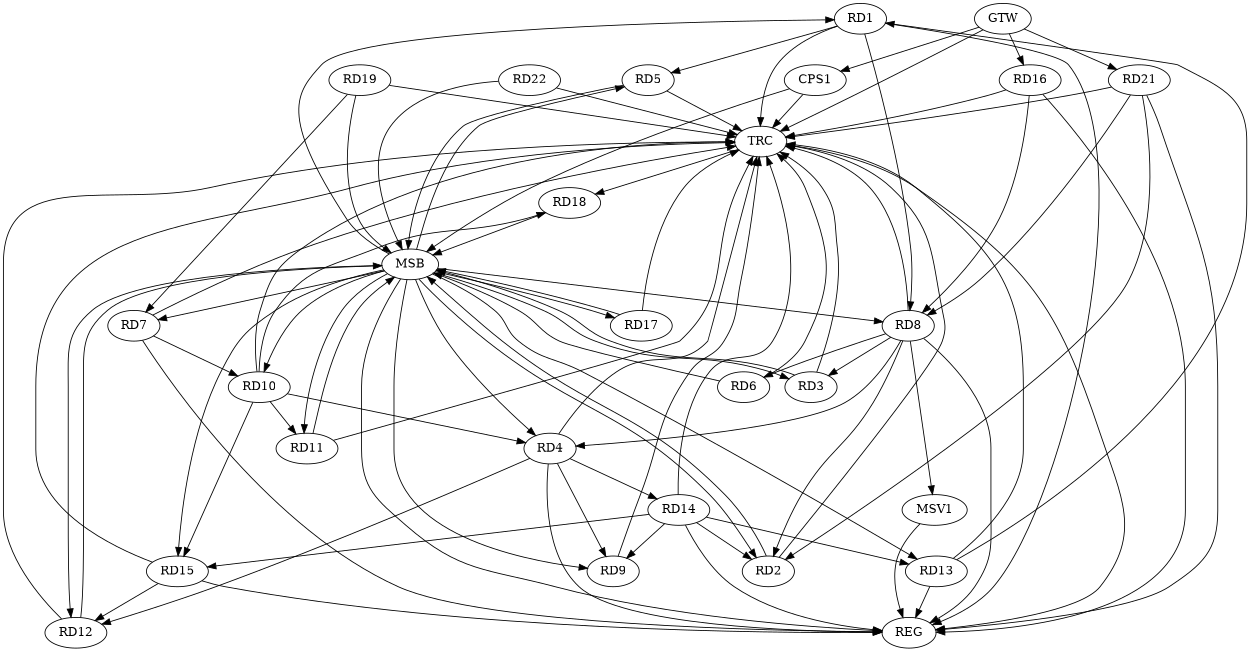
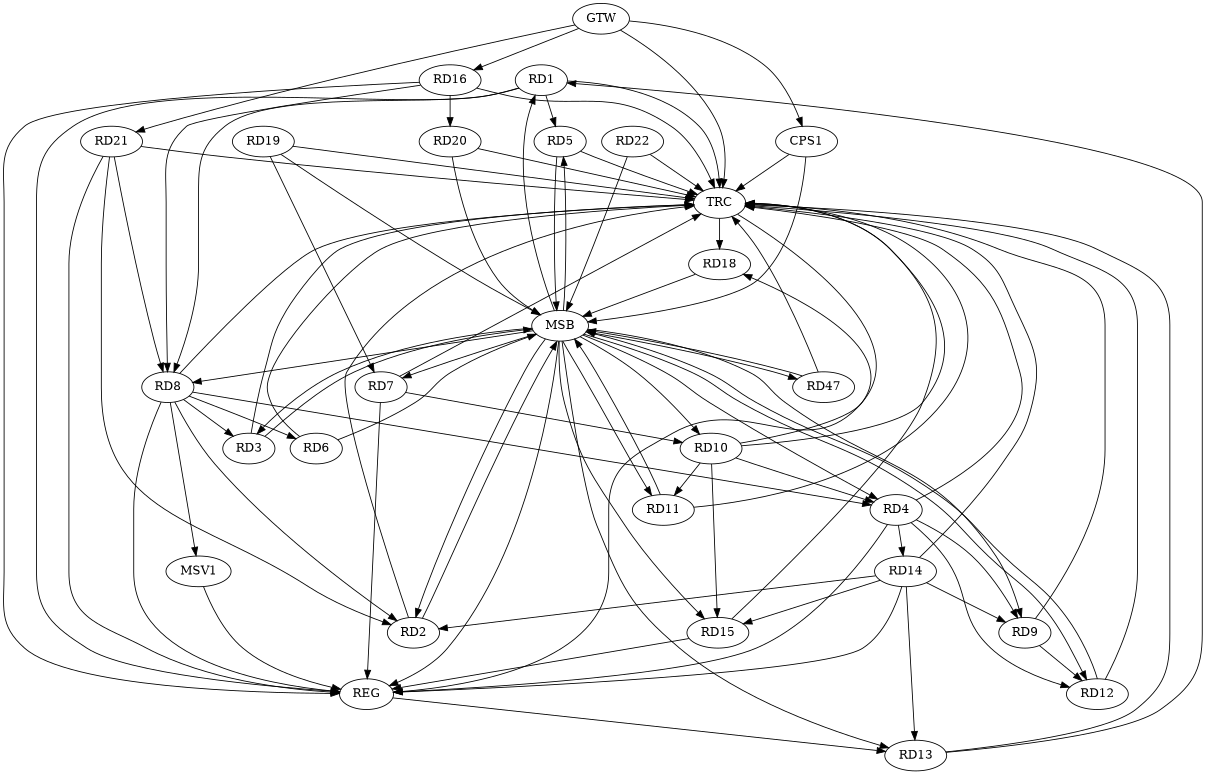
  strict digraph {
    n1 [label=RD1]
    n2 [label=RD5]
    n3 [label=RD8]
    n4 [label=REG]
    n5 [label=TRC]
    n6 [label=MSB]
    n7 [label=RD2]
    n8 [label=RD3]
    n9 [label=RD4]
    n10 [label=RD6]
    n11 [label=MSV1]
    n12 [label=RD18]
    n13 [label=RD9]
    n14 [label=RD12]
    n15 [label=RD7]
    n16 [label=RD10]
    n17 [label=RD11]
    n18 [label=RD13]
    n19 [label=RD15]
-   n20 [label=RD17]
+   n20 [label=RD47]
    n21 [label=RD14]
    n22 [label=RD19]
    n23 [label=RD22]
    n24 [label=RD16]
+   n25 [label=RD20]
    n26 [label=RD21]
    n27 [label=CPS1]
    n28 [label=GTW]
    n1 -> n2
    n1 -> n3
    n1 -> n4
    n1 -> n5
    n2 -> n5
    n2 -> n6
    n3 -> n4
    n3 -> n5
    n3 -> n7
    n3 -> n8
    n3 -> n9
    n3 -> n10
    n3 -> n11
    n5 -> n4
    n5 -> n12
    n6 -> n1
    n6 -> n2
    n6 -> n3
    n6 -> n4
    n6 -> n7
    n6 -> n8
    n6 -> n9
    n6 -> n13
    n6 -> n14
    n6 -> n15
    n6 -> n16
    n6 -> n17
    n6 -> n18
    n6 -> n19
    n6 -> n20
    n7 -> n5
    n7 -> n6
    n8 -> n5
    n8 -> n6
    n9 -> n4
    n9 -> n5
    n9 -> n13
    n9 -> n14
    n9 -> n21
    n10 -> n5
    n10 -> n6
    n11 -> n4
    n12 -> n6
    n13 -> n5
    n14 -> n5
    n14 -> n6
    n15 -> n4
    n15 -> n5
    n15 -> n16
    n16 -> n5
    n16 -> n9
    n16 -> n12
    n16 -> n17
    n16 -> n19
    n17 -> n5
    n17 -> n6
    n18 -> n1
-   n18 -> n4
+   n4 -> n18
    n18 -> n5
    n19 -> n4
    n19 -> n5
-   n19 -> n14
+   n13 -> n14
    n20 -> n5
    n20 -> n6
    n21 -> n4
    n21 -> n5
    n21 -> n7
    n21 -> n13
    n21 -> n18
    n21 -> n19
    n22 -> n5
    n22 -> n6
    n22 -> n15
    n23 -> n5
    n23 -> n6
    n24 -> n3
    n24 -> n4
    n24 -> n5
+   n24 -> n25
+   n25 -> n5
+   n25 -> n6
    n26 -> n3
    n26 -> n4
    n26 -> n5
    n26 -> n7
    n27 -> n5
    n27 -> n6
    n28 -> n5
    n28 -> n24
    n28 -> n26
    n28 -> n27
  }
